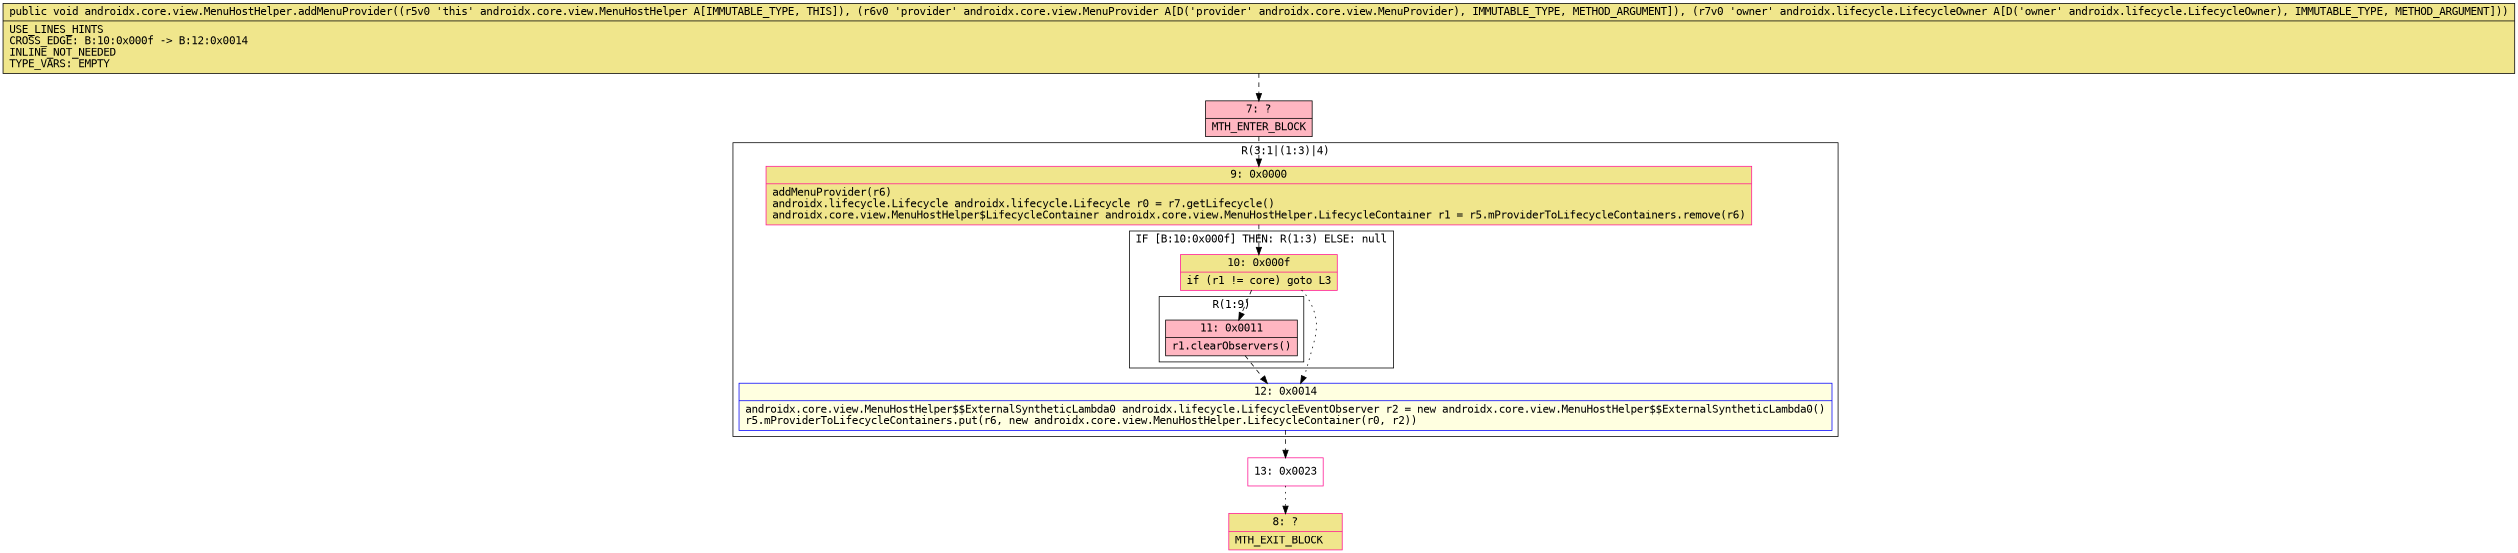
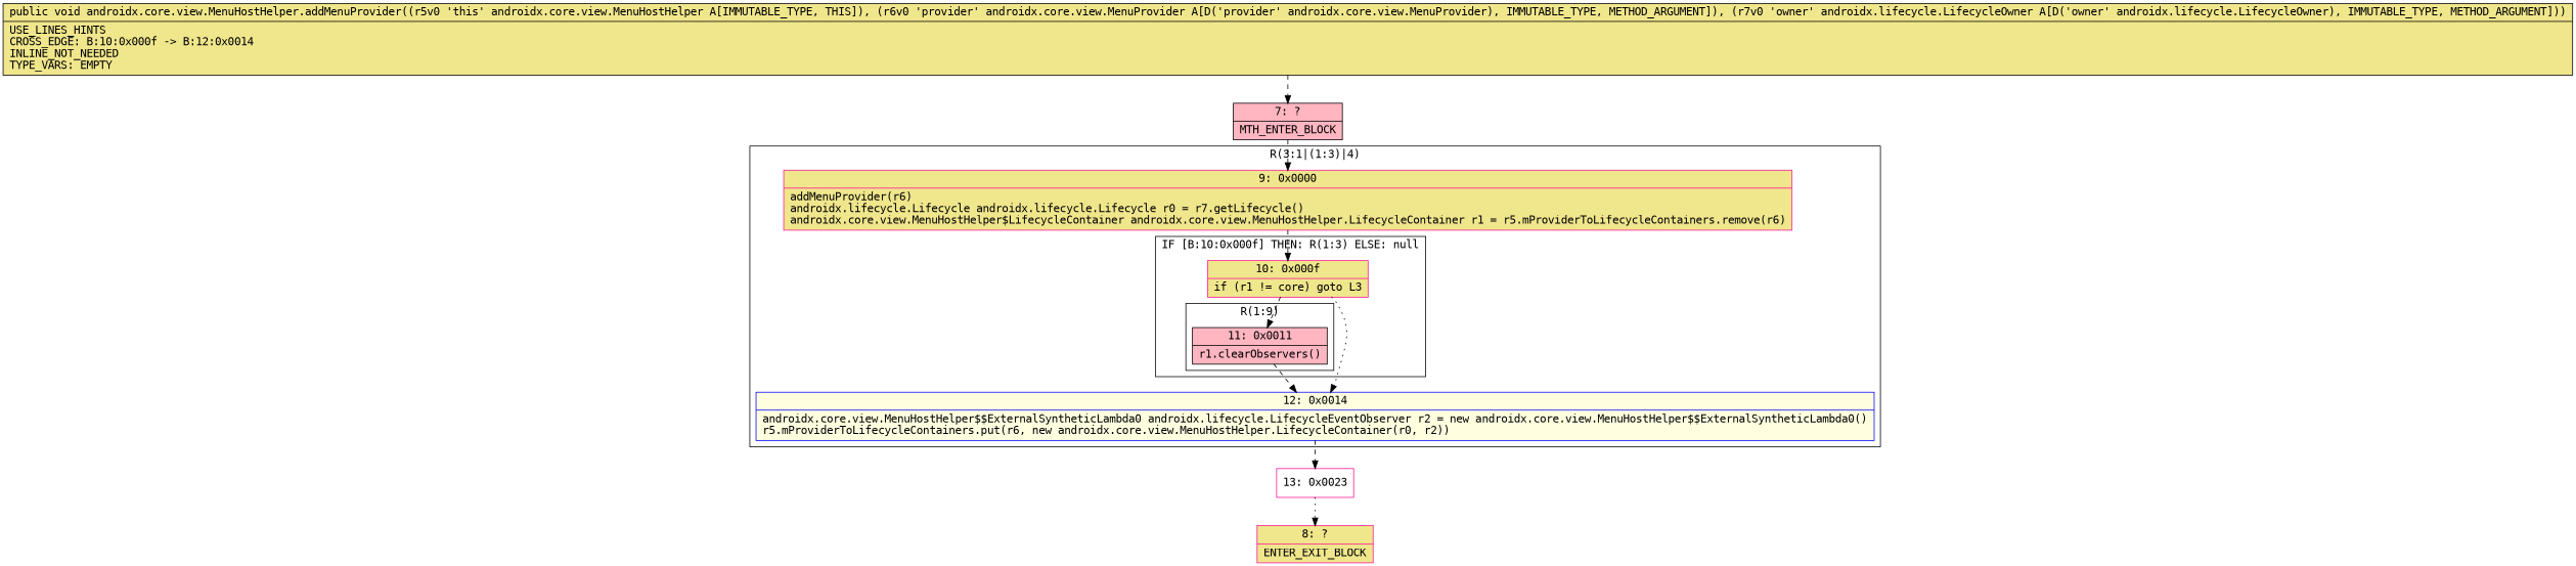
  digraph {
    fontname="DejaVu Sans Mono"
    node [color=deeppink fillcolor=khaki fontname="DejaVu Sans Mono" shape=record style=filled]
    edge [fontname="DejaVu Sans Mono" style=dashed]
    n1 [color=black fillcolor=lightpink label="{11\:\ 0x0011|r1.clearObservers()\l}"]
    n2 [label="{10\:\ 0x000f|if (r1 != core) goto L3\l}"]
    n3 [label="{9\:\ 0x0000|addMenuProvider(r6)\landroidx.lifecycle.Lifecycle androidx.lifecycle.Lifecycle r0 = r7.getLifecycle()\landroidx.core.view.MenuHostHelper$LifecycleContainer androidx.core.view.MenuHostHelper.LifecycleContainer r1 = r5.mProviderToLifecycleContainers.remove(r6)\l}"]
    n4 [color=blue fillcolor=lightyellow label="{12\:\ 0x0014|androidx.core.view.MenuHostHelper$$ExternalSyntheticLambda0 androidx.lifecycle.LifecycleEventObserver r2 = new androidx.core.view.MenuHostHelper$$ExternalSyntheticLambda0()\lr5.mProviderToLifecycleContainers.put(r6, new androidx.core.view.MenuHostHelper.LifecycleContainer(r0, r2))\l}"]
    n5 [fillcolor=white label="{13\:\ 0x0023}"]
-   n6 [label="{8\:\ ?|MTH_EXIT_BLOCK\l}"]
+   n6 [label="{8\:\ ?|ENTER_EXIT_BLOCK\l}"]
    n7 [color=black fillcolor=lightpink label="{7\:\ ?|MTH_ENTER_BLOCK\l}"]
    n8 [color=black label="{public void androidx.core.view.MenuHostHelper.addMenuProvider((r5v0 'this' androidx.core.view.MenuHostHelper A[IMMUTABLE_TYPE, THIS]), (r6v0 'provider' androidx.core.view.MenuProvider A[D('provider' androidx.core.view.MenuProvider), IMMUTABLE_TYPE, METHOD_ARGUMENT]), (r7v0 'owner' androidx.lifecycle.LifecycleOwner A[D('owner' androidx.lifecycle.LifecycleOwner), IMMUTABLE_TYPE, METHOD_ARGUMENT]))  | USE_LINES_HINTS\lCROSS_EDGE: B:10:0x000f \-\> B:12:0x0014\lINLINE_NOT_NEEDED\lTYPE_VARS: EMPTY\l}"]
    subgraph cluster_1 {
      label="R(3:1|(1:3)|4)"
      n3
      n4
      subgraph cluster_2 {
        label="IF [B:10:0x000f] THEN: R(1:3) ELSE: null"
        n2
        subgraph cluster_3 {
          label="R(1:9)"
          n1
        }
      }
    }
    n1 -> n4
    n2 -> n1
    n2 -> n4 [style=dotted]
    n3 -> n2
    n4 -> n5
    n5 -> n6 [style=dotted]
    n7 -> n3
    n8 -> n7
  }
